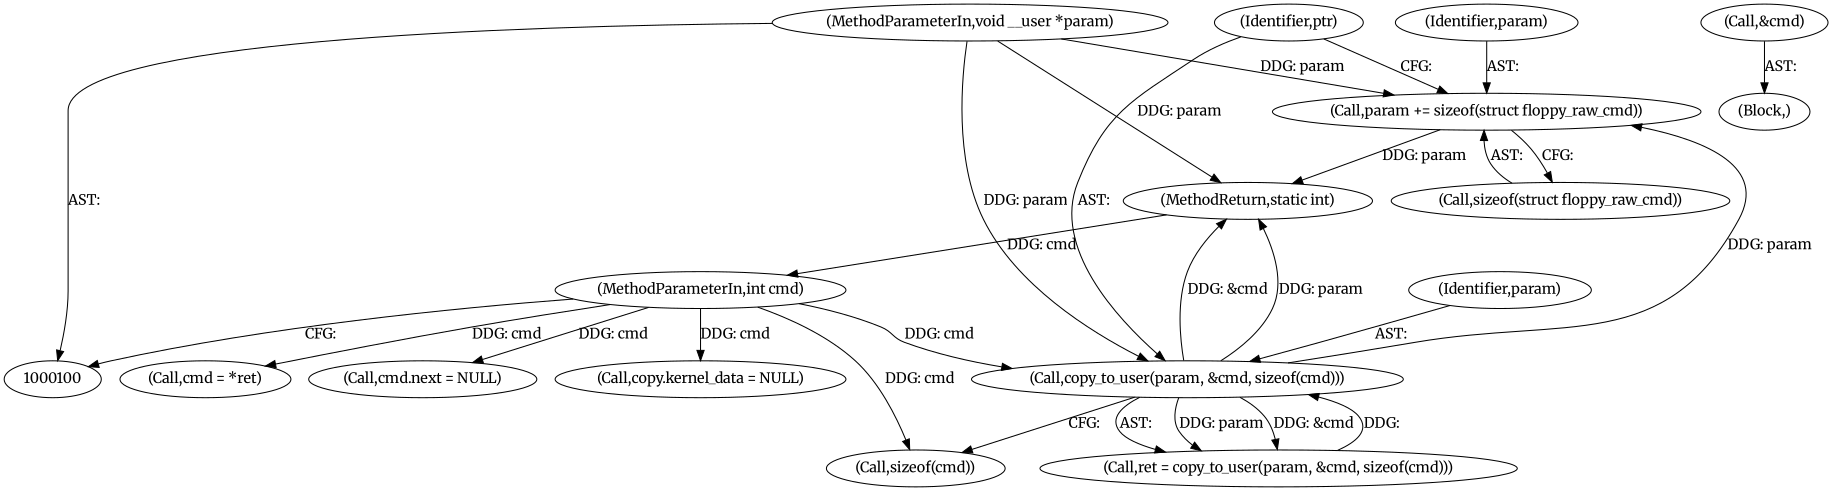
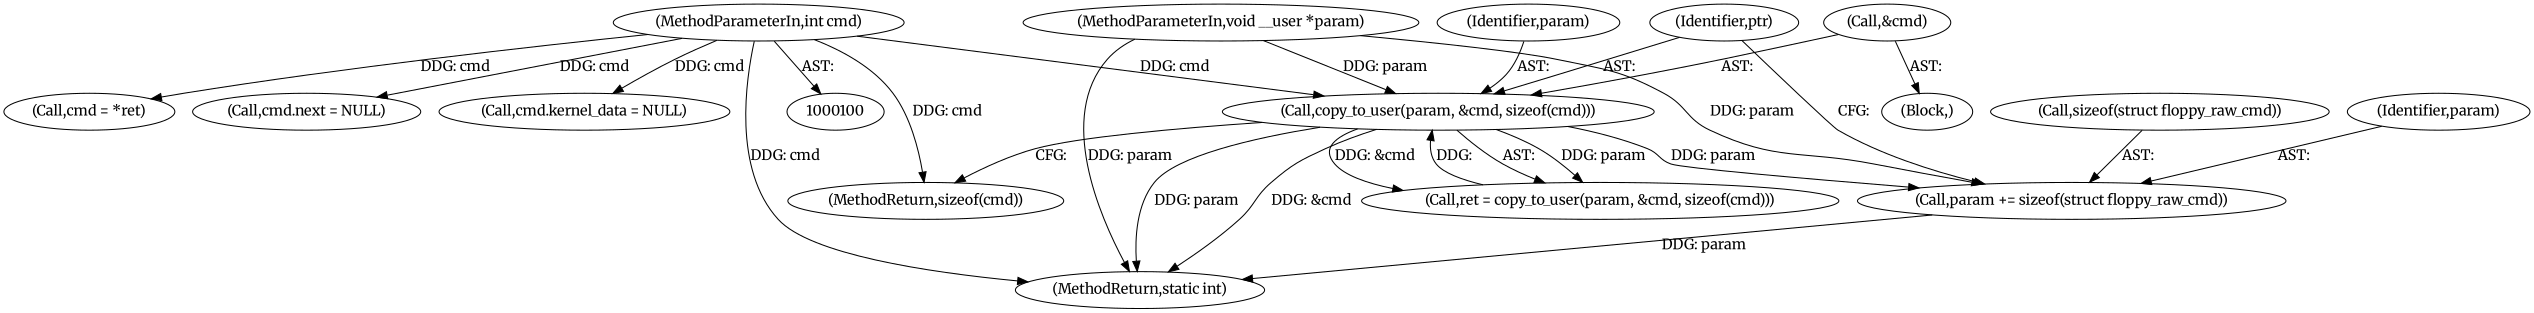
  digraph {
    fontname=Merriweather
    node [fontname=Merriweather]
    edge [fontname=Merriweather]
    n1 [label="(Call,param += sizeof(struct floppy_raw_cmd))"]
    n2 [label="(Call,sizeof(struct floppy_raw_cmd))"]
    n3 [label="(MethodReturn,static int)"]
    n4 [label="(Block,)"]
    n5 [label="(Call,copy_to_user(param, &cmd, sizeof(cmd)))"]
    n6 [label="(Call,ret = copy_to_user(param, &cmd, sizeof(cmd)))"]
-   n7 [label="(Call,sizeof(cmd))"]
+   n7 [label="(MethodReturn,sizeof(cmd))"]
    n8 [label="(MethodParameterIn,void __user *param)"]
    1000100
    n10 [label="(MethodParameterIn,int cmd)"]
    n11 [label="(Call,cmd = *ret)"]
    n12 [label="(Call,cmd.next = NULL)"]
-   n13 [label="(Call,copy.kernel_data = NULL)"]
+   n13 [label="(Call,cmd.kernel_data = NULL)"]
    n14 [label="(Call,&cmd)"]
    n15 [label="(Identifier,ptr)"]
    n16 [label="(Identifier,param)"]
    n17 [label="(Identifier,param)"]
-   n1 -> n2 [label="CFG: "]
    n1 -> n3 [label="DDG: param"]
    n2 -> n1 [label="AST: "]
    n5 -> n1 [label="DDG: param"]
    n5 -> n3 [label="DDG: param"]
    n5 -> n3 [label="DDG: &cmd"]
    n5 -> n6 [label="AST: "]
    n5 -> n6 [label="DDG: param"]
    n5 -> n6 [label="DDG: &cmd"]
    n5 -> n7 [label="CFG: "]
    n6 -> n5 [label="DDG: "]
    n8 -> n1 [label="DDG: param"]
    n8 -> n3 [label="DDG: param"]
    n8 -> n5 [label="DDG: param"]
-   n8 -> 1000100 [label="AST: "]
-   n3 -> n10 [label="DDG: cmd"]
+   n10 -> n3 [label="DDG: cmd"]
    n10 -> n5 [label="DDG: cmd"]
    n10 -> n7 [label="DDG: cmd"]
-   n10 -> 1000100 [label="CFG: "]
+   n10 -> 1000100 [label="AST: "]
    n10 -> n11 [label="DDG: cmd"]
    n10 -> n12 [label="DDG: cmd"]
    n10 -> n13 [label="DDG: cmd"]
    n14 -> n4 [label="AST: "]
+   n14 -> n5 [label="AST: "]
    n15 -> n1 [label="CFG: "]
    n15 -> n5 [label="AST: "]
    n16 -> n5 [label="AST: "]
    n17 -> n1 [label="AST: "]
  }
